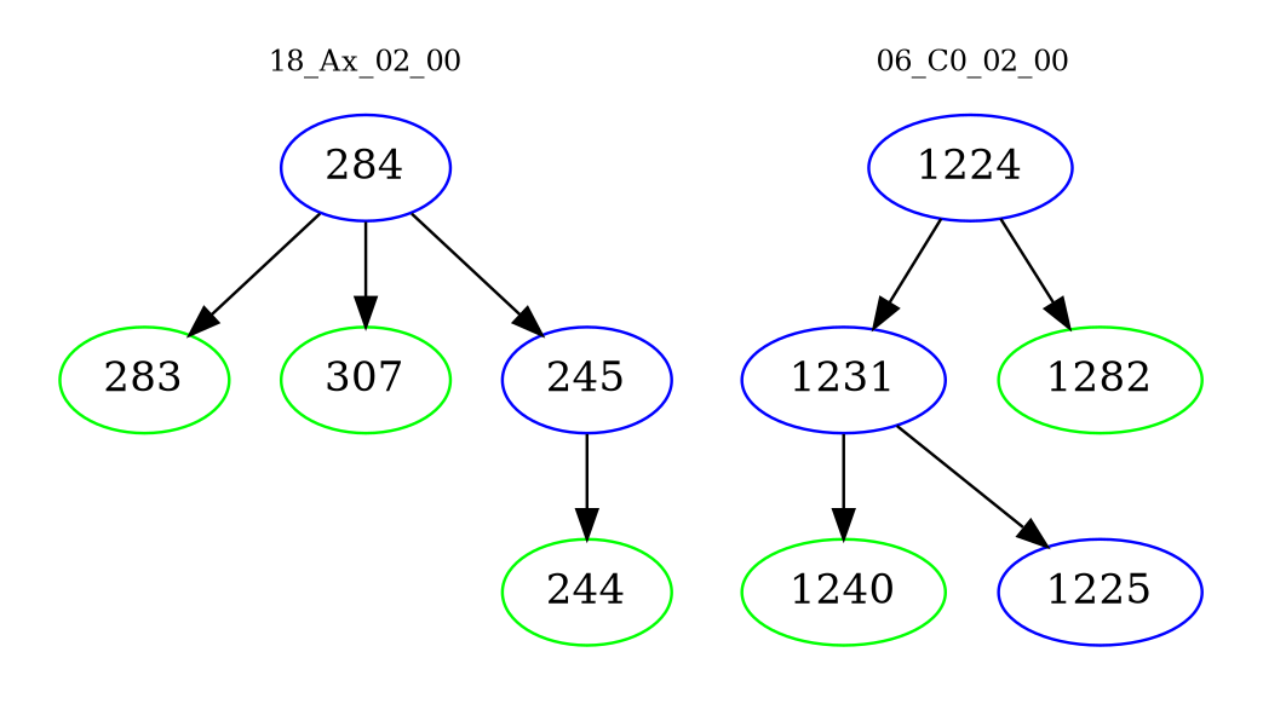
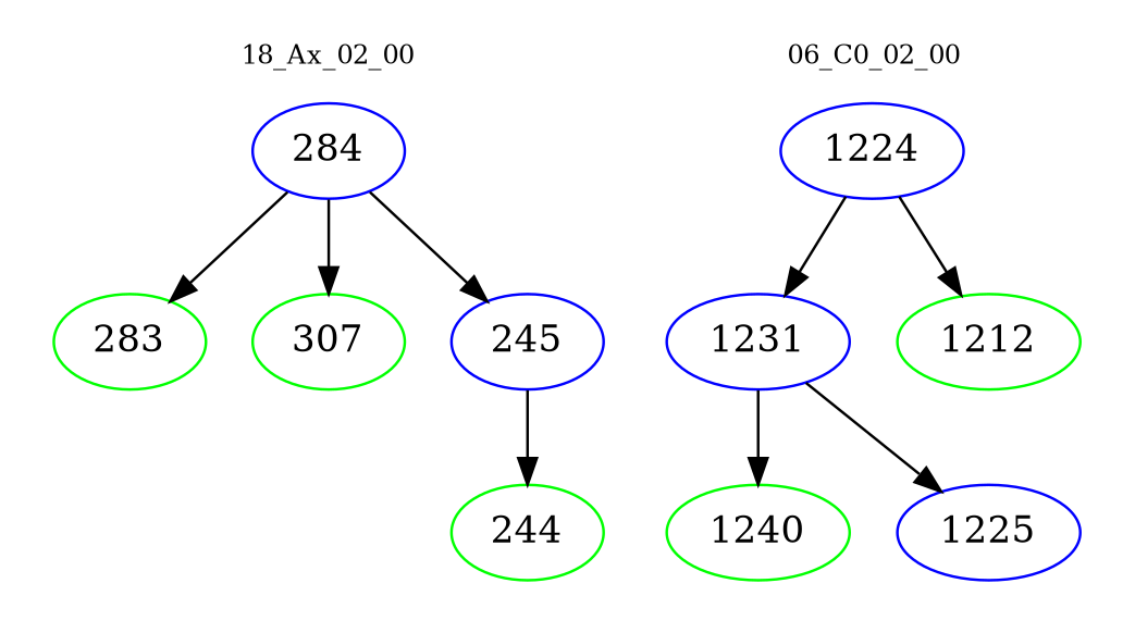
  digraph {
    node [color=blue]
    edge [color=black]
    n1 [label=284]
    n2 [color=green label=283]
    n3 [color=green label=307]
    n4 [label=245]
    n5 [color=green label=244]
    n6 [label=1231]
    n7 [label=1224]
    n8 [color=green label=1240]
    n9 [label=1225]
-   n10 [color=green label=1282]
+   n10 [color=green label=1212]
    subgraph cluster_1 {
      color=white
      fontsize=10
      label="18_Ax_02_00"
      n1
      n2
      n3
      n4
      n5
    }
    subgraph cluster_2 {
      color=white
      fontsize=10
      label="06_C0_02_00"
      n6
      n7
      n8
      n9
      n10
    }
    n1 -> n2
    n1 -> n3
    n1 -> n4
    n4 -> n5
    n6 -> n8
    n6 -> n9
    n7 -> n6
    n7 -> n10
  }
